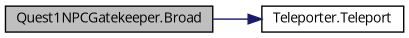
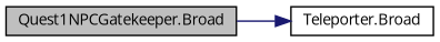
  digraph {
    rankdir=LR
    fontname="Open Sans"
    node [color=black fontname="Open Sans" fontsize=10 shape=record style=filled]
    n1 [fillcolor=grey75 fontcolor=black height=0.2 label="Quest1NPCGatekeeper.Broad" width=0.4]
-   n2 [fillcolor=white height=0.2 label="Teleporter.Teleport" width=0.4]
+   n2 [fillcolor=white height=0.2 label="Teleporter.Broad" width=0.4]
    n1 -> n2 [color=midnightblue fontname="Open Sans" fontsize=10 labelfontname=Helvetica labelfontsize=10 style=solid]
  }
